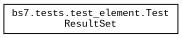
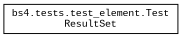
  digraph {
    rankdir=TB
    fontname="Liberation Mono"
-   n1 [color=black fillcolor=white fontname="Liberation Mono" fontsize=10 height=0.2 label="bs7.tests.test_element.Test\lResultSet" shape=record style=filled width=0.4]
+   n1 [color=black fillcolor=white fontname="Liberation Mono" fontsize=10 height=0.2 label="bs4.tests.test_element.Test\lResultSet" shape=record style=filled width=0.4]
  }
